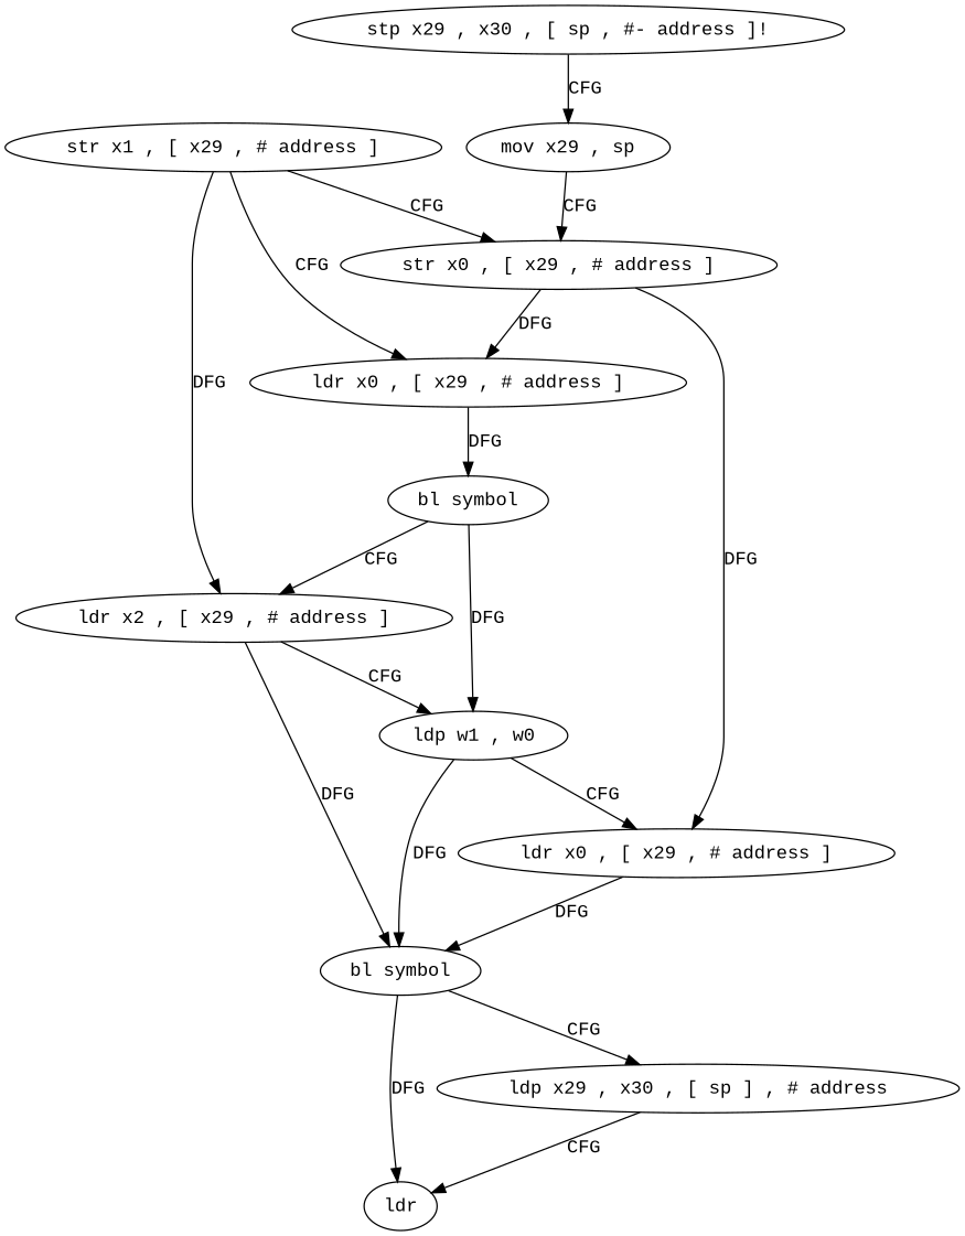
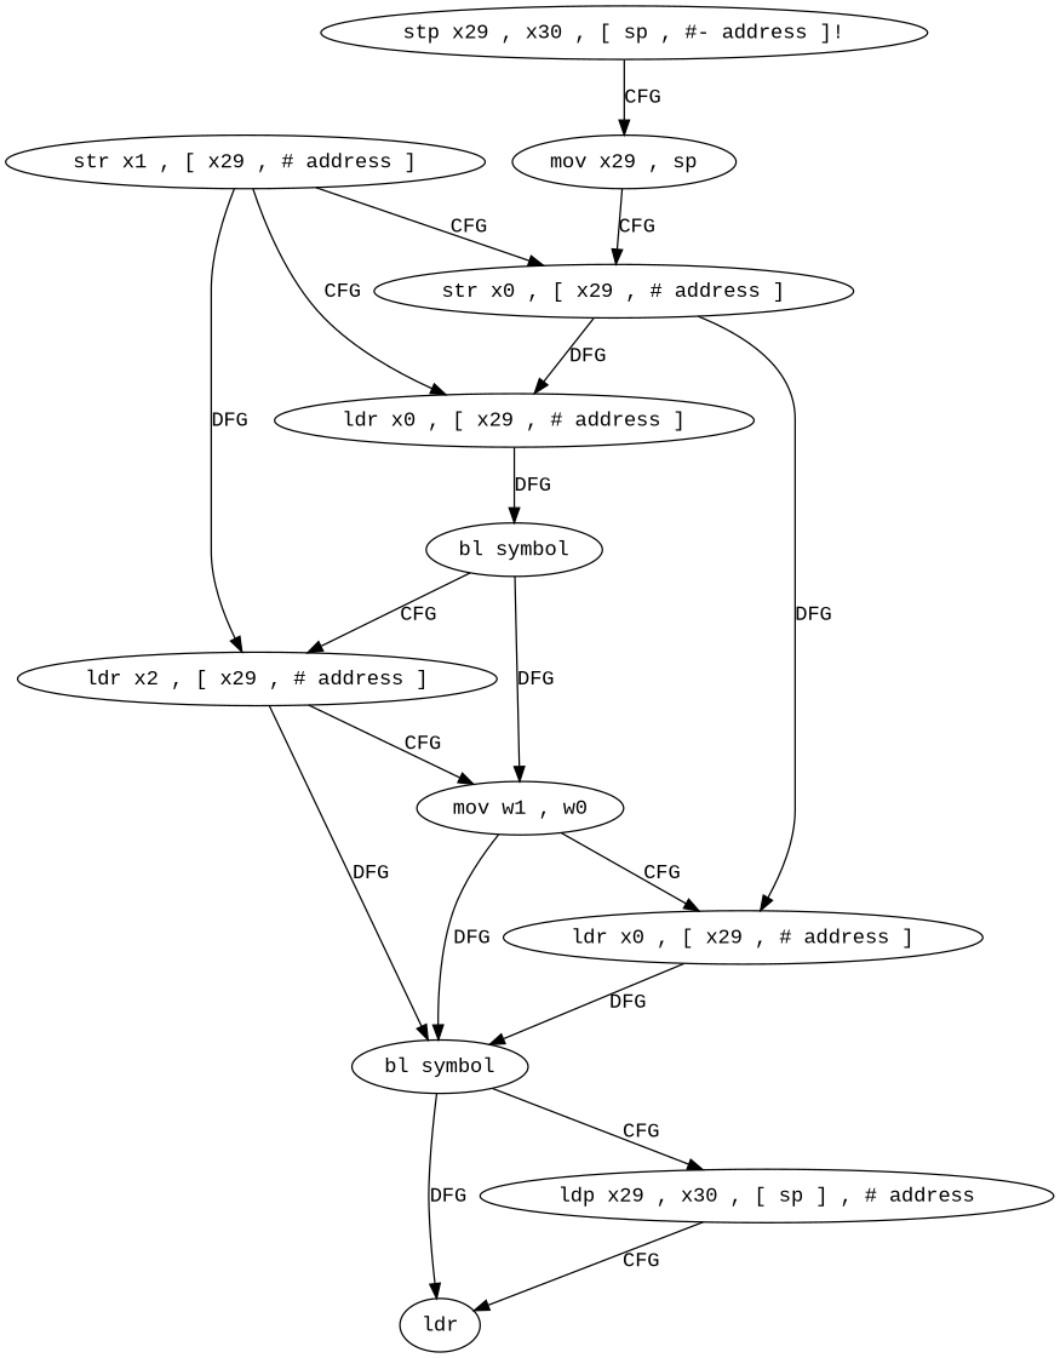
  digraph {
    fontname="Liberation Mono"
    node [fontname="Liberation Mono"]
    edge [fontname="Liberation Mono"]
    n1 [label="stp x29 , x30 , [ sp , #- address ]!"]
    n2 [label="mov x29 , sp"]
    n3 [label="str x0 , [ x29 , # address ]"]
    n4 [label="ldr x0 , [ x29 , # address ]"]
    n5 [label="ldr x0 , [ x29 , # address ]"]
    n6 [label="str x1 , [ x29 , # address ]"]
    n7 [label="ldr x2 , [ x29 , # address ]"]
    n8 [label="bl symbol"]
    n9 [label="bl symbol"]
-   n10 [label="ldp w1 , w0"]
+   n10 [label="mov w1 , w0"]
    n11 [label="ldp x29 , x30 , [ sp ] , # address"]
    n12 [label=ldr]
    n1 -> n2 [label=CFG]
    n2 -> n3 [label=CFG]
    n3 -> n4 [label=DFG]
    n3 -> n5 [label=DFG]
    n4 -> n8 [label=DFG]
    n5 -> n9 [label=DFG]
    n6 -> n3 [label=CFG]
    n6 -> n4 [label=CFG]
    n6 -> n7 [label=DFG]
    n7 -> n9 [label=DFG]
    n7 -> n10 [label=CFG]
    n8 -> n7 [label=CFG]
    n8 -> n10 [label=DFG]
    n9 -> n11 [label=CFG]
    n9 -> n12 [label=DFG]
    n10 -> n5 [label=CFG]
    n10 -> n9 [label=DFG]
    n11 -> n12 [label=CFG]
  }
